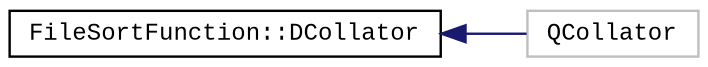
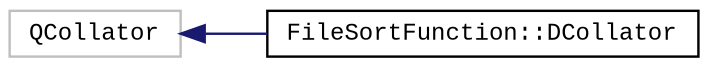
  digraph {
    rankdir=LR
    fontname="Liberation Mono"
    node [fillcolor=white fontname="Liberation Mono" fontsize=10 shape=record style=filled]
    n1 [color=grey75 height=0.2 label=QCollator width=0.4]
    n2 [color=black height=0.2 label="FileSortFunction::DCollator" width=0.4]
-   n2 -> n1 [color=midnightblue dir=back fontname="Liberation Mono" fontsize=10 labelfontname=Helvetica labelfontsize=10 style=solid]
+   n1 -> n2 [color=midnightblue dir=back fontname="Liberation Mono" fontsize=10 labelfontname=Helvetica labelfontsize=10 style=solid]
  }
